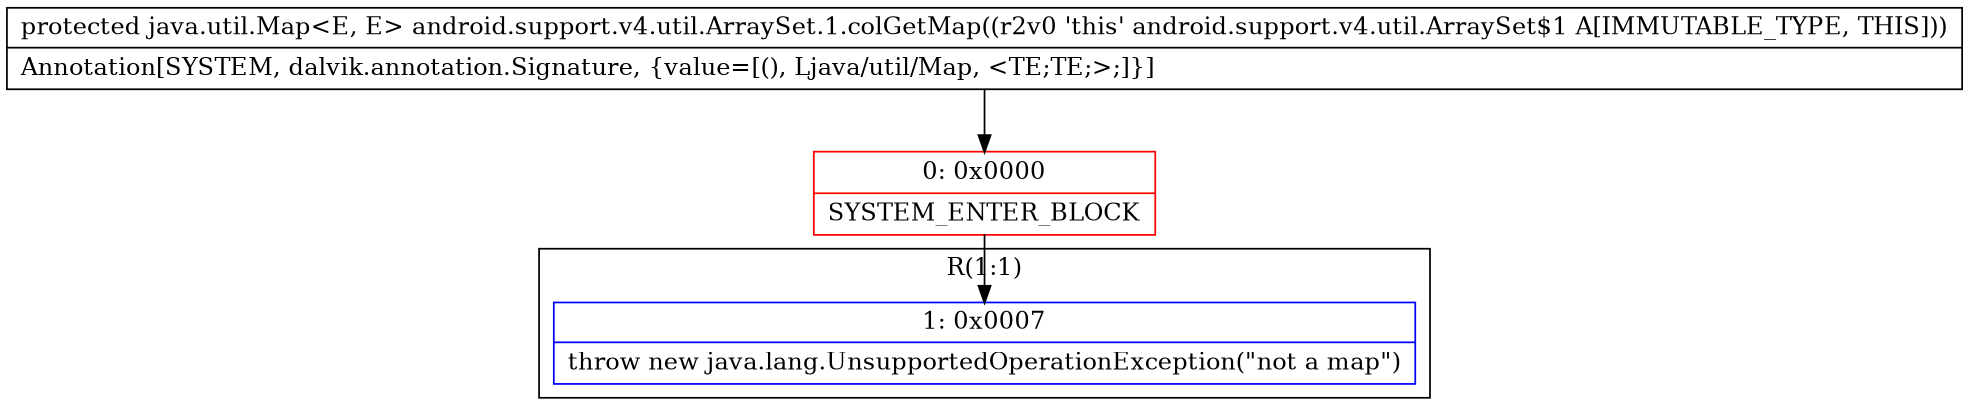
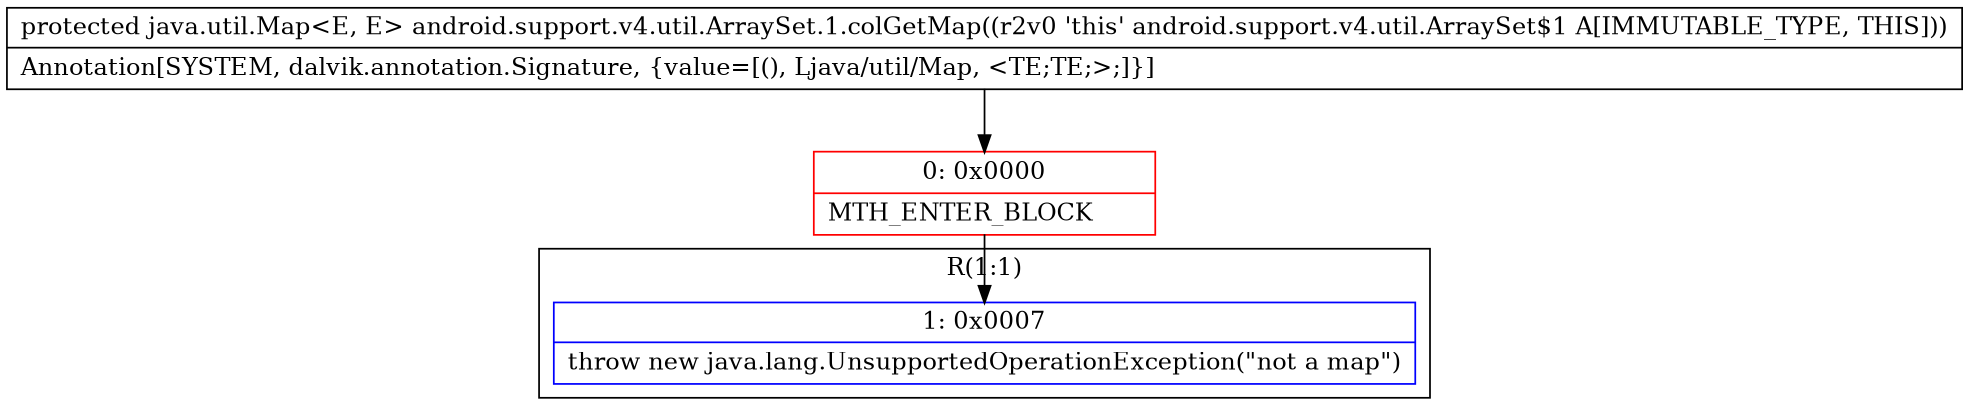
  digraph {
    node [shape=record]
    n1 [color=blue label="{1\:\ 0x0007|throw new java.lang.UnsupportedOperationException(\"not a map\")\l}"]
-   n2 [color=red label="{0\:\ 0x0000|SYSTEM_ENTER_BLOCK\l}"]
+   n2 [color=red label="{0\:\ 0x0000|MTH_ENTER_BLOCK\l}"]
    n3 [label="{protected java.util.Map\<E, E\> android.support.v4.util.ArraySet.1.colGetMap((r2v0 'this' android.support.v4.util.ArraySet$1 A[IMMUTABLE_TYPE, THIS]))  | Annotation[SYSTEM, dalvik.annotation.Signature, \{value=[(), Ljava\/util\/Map, \<TE;TE;\>;]\}]\l}"]
    subgraph cluster_1 {
      label="R(1:1)"
      n1
    }
    n2 -> n1
    n3 -> n2
  }
